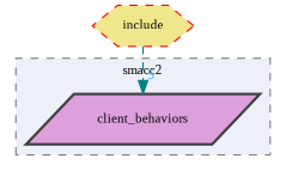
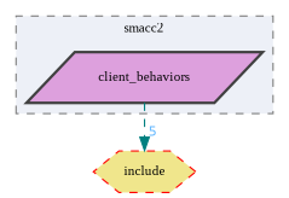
  digraph {
    compound=true
    fontname="Liberation Serif"
    node [fontname="Liberation Serif" fontsize=10]
    n1 [color=grey25 fillcolor=plum height=0.2 label=client_behaviors shape=parallelogram style="filled,bold" width=0.4]
    n2 [color=red fillcolor=khaki height=0.2 label=include shape=hexagon style="filled,dashed" width=0.4]
    subgraph cluster_1 {
      bgcolor="#edf0f7"
      fontsize=10
      label=smacc2
      pencolor=grey50
      style="filled,dashed"
      n1
    }
-   n2 -> n1 [color=teal fontcolor=steelblue1 fontname="Liberation Serif" fontsize=10 headlabel=5 labeldistance=1.5 labelfontname=Helvetica labelfontsize=10 style=dashed]
+   n1 -> n2 [color=teal fontcolor=steelblue1 fontname="Liberation Serif" fontsize=10 headlabel=5 labeldistance=1.5 labelfontname=Helvetica labelfontsize=10 style=dashed]
  }
